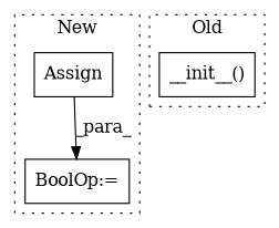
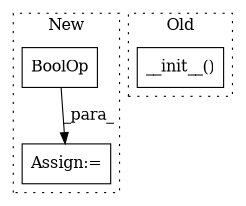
  digraph {
    node [shape=box]
-   n1 [a=72 l=42 label=Assign s=9039]
-   n2 [a=68 l=3 label="BoolOp:=" s=9036]
+   n1 [a=72 l=42 label=BoolOp s=9039]
+   n2 [a=68 l=3 label="Assign:=" s=9036]
    n3 [a=75 l="17,1" label="__init__()" s="8860,8883"]
    subgraph cluster_1 {
      label=New
      style=dotted
      n1
      n2
    }
    subgraph cluster_2 {
      label=Old
      style=dotted
      n3
    }
    n1 -> n2 [label=_para_]
  }
